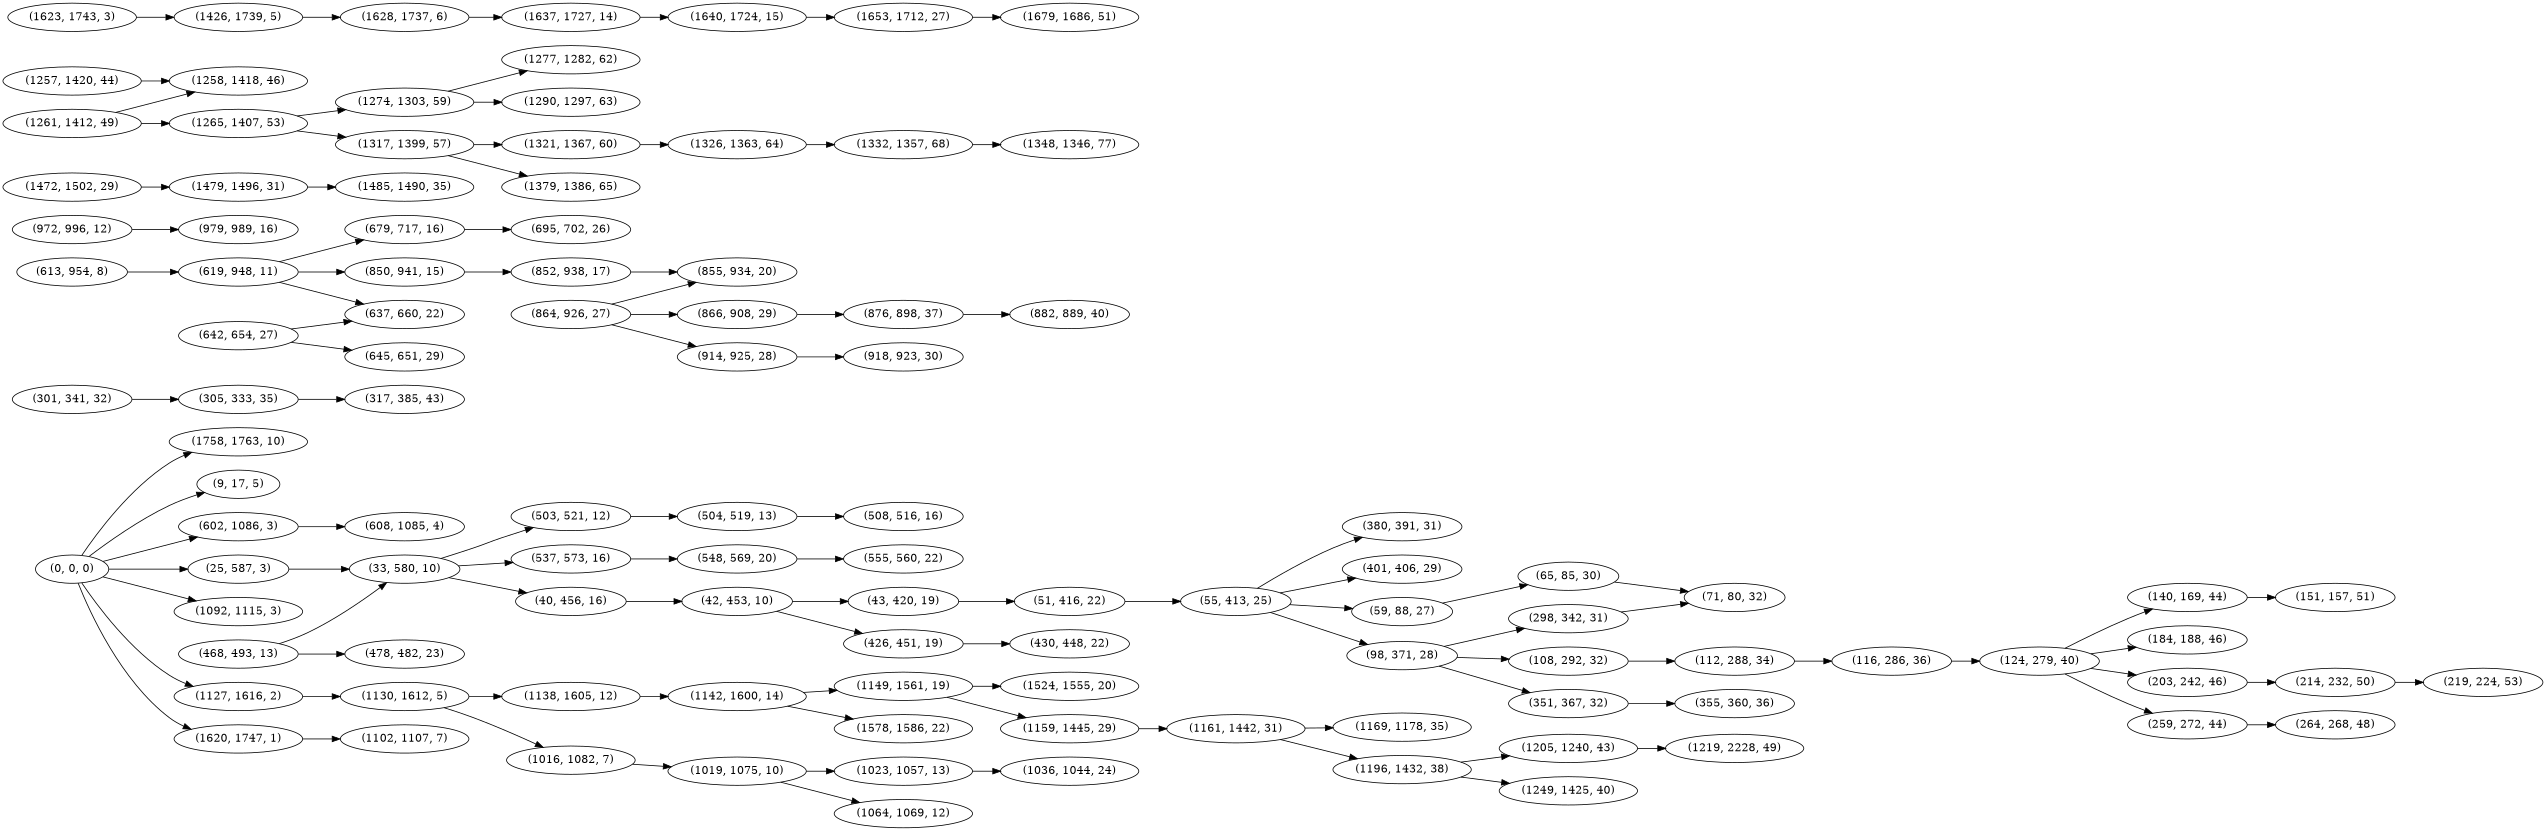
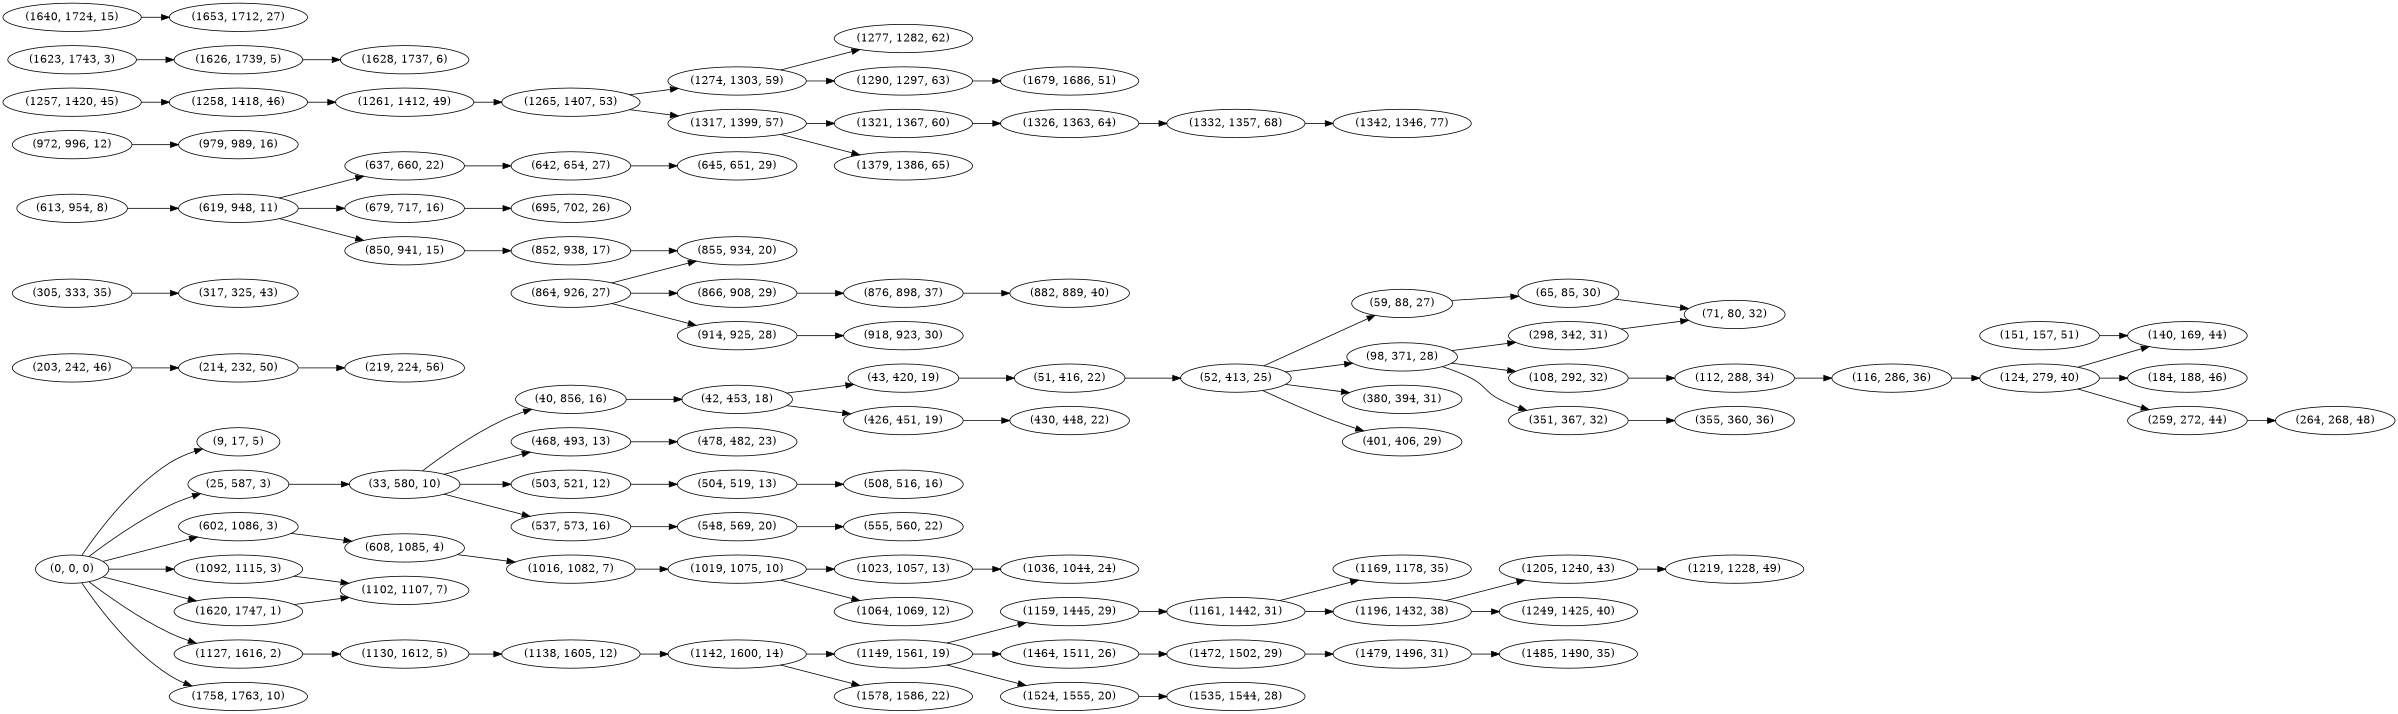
  digraph {
    rankdir=LR
    "(0, 0, 0)"
    "(9, 17, 5)"
    "(25, 587, 3)"
    "(602, 1086, 3)"
    "(1092, 1115, 3)"
    "(1127, 1616, 2)"
    "(1620, 1747, 1)"
    "(1758, 1763, 10)"
    "(33, 580, 10)"
    "(608, 1085, 4)"
    "(1102, 1107, 7)"
    "(1130, 1612, 5)"
-   "(40, 456, 16)"
+   "(40, 456, 16)" [label="(40, 856, 16)"]
    "(468, 493, 13)"
    "(503, 521, 12)"
    "(537, 573, 16)"
-   "(42, 453, 18)" [label="(42, 453, 10)"]
+   "(42, 453, 18)"
    "(478, 482, 23)"
    "(504, 519, 13)"
    "(548, 569, 20)"
    "(43, 420, 19)"
    "(426, 451, 19)"
    "(51, 416, 22)"
    "(430, 448, 22)"
-   "(55, 413, 25)"
+   "(55, 413, 25)" [label="(52, 413, 25)"]
    "(59, 88, 27)"
    "(98, 371, 28)"
-   "(380, 391, 31)"
+   "(380, 391, 31)" [label="(380, 394, 31)"]
    "(401, 406, 29)"
    "(65, 85, 30)"
    "(108, 292, 32)"
    "(298, 342, 31)"
    "(351, 367, 32)"
    "(71, 80, 32)"
    "(112, 288, 34)"
    "(355, 360, 36)"
    "(116, 286, 36)"
    "(124, 279, 40)"
    "(140, 169, 44)"
    "(184, 188, 46)"
    "(203, 242, 46)"
    "(259, 272, 44)"
    "(151, 157, 51)"
    "(214, 232, 50)"
    "(264, 268, 48)"
-   "(219, 224, 53)"
-   "(301, 341, 32)"
+   "(219, 224, 53)" [label="(219, 224, 56)"]
    "(305, 333, 35)"
-   "(317, 325, 43)" [label="(317, 385, 43)"]
+   "(317, 325, 43)"
    "(508, 516, 16)"
    "(555, 560, 22)"
    "(1016, 1082, 7)"
    "(613, 954, 8)"
    "(619, 948, 11)"
    "(1019, 1075, 10)"
    "(637, 660, 22)"
    "(679, 717, 16)"
    "(850, 941, 15)"
    "(642, 654, 27)"
    "(695, 702, 26)"
    "(852, 938, 17)"
    "(645, 651, 29)"
    "(855, 934, 20)"
    "(864, 926, 27)"
    "(866, 908, 29)"
    "(914, 925, 28)"
    "(876, 898, 37)"
    "(918, 923, 30)"
    "(882, 889, 40)"
    "(972, 996, 12)"
    "(979, 989, 16)"
    "(1023, 1057, 13)"
    "(1064, 1069, 12)"
    "(1036, 1044, 24)"
    "(1138, 1605, 12)"
    "(1142, 1600, 14)"
    "(1149, 1561, 19)"
    "(1578, 1586, 22)"
    "(1159, 1445, 29)"
+   "(1464, 1511, 26)"
    "(1524, 1555, 20)"
    "(1161, 1442, 31)"
    "(1472, 1502, 29)"
+   "(1535, 1544, 28)"
    "(1169, 1178, 35)"
    "(1196, 1432, 38)"
    "(1205, 1240, 43)"
    "(1249, 1425, 40)"
-   "(1219, 1228, 49)" [label="(1219, 2228, 49)"]
-   "(1257, 1420, 45)" [label="(1257, 1420, 44)"]
+   "(1219, 1228, 49)"
+   "(1257, 1420, 45)"
    "(1258, 1418, 46)"
    "(1261, 1412, 49)"
    "(1265, 1407, 53)"
    "(1274, 1303, 59)"
    "(1317, 1399, 57)"
    "(1277, 1282, 62)"
    "(1290, 1297, 63)"
    "(1321, 1367, 60)"
    "(1379, 1386, 65)"
    "(1326, 1363, 64)"
    "(1332, 1357, 68)"
-   "(1342, 1346, 77)" [label="(1348, 1346, 77)"]
+   "(1342, 1346, 77)"
    "(1479, 1496, 31)"
    "(1485, 1490, 35)"
    "(1623, 1743, 3)"
-   "(1626, 1739, 5)" [label="(1426, 1739, 5)"]
+   "(1626, 1739, 5)"
    "(1628, 1737, 6)"
-   "(1637, 1727, 14)"
    "(1640, 1724, 15)"
    "(1653, 1712, 27)"
    "(1679, 1686, 51)"
    "(0, 0, 0)" -> "(9, 17, 5)"
    "(0, 0, 0)" -> "(25, 587, 3)"
    "(0, 0, 0)" -> "(602, 1086, 3)"
    "(0, 0, 0)" -> "(1092, 1115, 3)"
    "(0, 0, 0)" -> "(1127, 1616, 2)"
    "(0, 0, 0)" -> "(1620, 1747, 1)"
    "(0, 0, 0)" -> "(1758, 1763, 10)"
    "(25, 587, 3)" -> "(33, 580, 10)"
    "(602, 1086, 3)" -> "(608, 1085, 4)"
+   "(1092, 1115, 3)" -> "(1102, 1107, 7)"
    "(1127, 1616, 2)" -> "(1130, 1612, 5)"
    "(1620, 1747, 1)" -> "(1102, 1107, 7)"
    "(33, 580, 10)" -> "(40, 456, 16)"
-   "(468, 493, 13)" -> "(33, 580, 10)"
+   "(33, 580, 10)" -> "(468, 493, 13)"
    "(33, 580, 10)" -> "(503, 521, 12)"
    "(33, 580, 10)" -> "(537, 573, 16)"
-   "(1130, 1612, 5)" -> "(1016, 1082, 7)"
+   "(608, 1085, 4)" -> "(1016, 1082, 7)"
    "(1130, 1612, 5)" -> "(1138, 1605, 12)"
    "(40, 456, 16)" -> "(42, 453, 18)"
    "(468, 493, 13)" -> "(478, 482, 23)"
    "(503, 521, 12)" -> "(504, 519, 13)"
    "(537, 573, 16)" -> "(548, 569, 20)"
    "(42, 453, 18)" -> "(43, 420, 19)"
    "(42, 453, 18)" -> "(426, 451, 19)"
    "(504, 519, 13)" -> "(508, 516, 16)"
    "(548, 569, 20)" -> "(555, 560, 22)"
    "(43, 420, 19)" -> "(51, 416, 22)"
    "(426, 451, 19)" -> "(430, 448, 22)"
    "(51, 416, 22)" -> "(55, 413, 25)"
    "(55, 413, 25)" -> "(59, 88, 27)"
    "(55, 413, 25)" -> "(98, 371, 28)"
    "(55, 413, 25)" -> "(380, 391, 31)"
    "(55, 413, 25)" -> "(401, 406, 29)"
    "(59, 88, 27)" -> "(65, 85, 30)"
    "(98, 371, 28)" -> "(108, 292, 32)"
    "(98, 371, 28)" -> "(298, 342, 31)"
    "(98, 371, 28)" -> "(351, 367, 32)"
    "(65, 85, 30)" -> "(71, 80, 32)"
    "(108, 292, 32)" -> "(112, 288, 34)"
    "(298, 342, 31)" -> "(71, 80, 32)"
    "(351, 367, 32)" -> "(355, 360, 36)"
    "(112, 288, 34)" -> "(116, 286, 36)"
    "(116, 286, 36)" -> "(124, 279, 40)"
    "(124, 279, 40)" -> "(140, 169, 44)"
    "(124, 279, 40)" -> "(184, 188, 46)"
-   "(124, 279, 40)" -> "(203, 242, 46)"
    "(124, 279, 40)" -> "(259, 272, 44)"
-   "(140, 169, 44)" -> "(151, 157, 51)"
+   "(151, 157, 51)" -> "(140, 169, 44)"
    "(203, 242, 46)" -> "(214, 232, 50)"
    "(259, 272, 44)" -> "(264, 268, 48)"
    "(214, 232, 50)" -> "(219, 224, 53)"
-   "(301, 341, 32)" -> "(305, 333, 35)"
    "(305, 333, 35)" -> "(317, 325, 43)"
    "(1016, 1082, 7)" -> "(1019, 1075, 10)"
    "(613, 954, 8)" -> "(619, 948, 11)"
    "(619, 948, 11)" -> "(637, 660, 22)"
    "(619, 948, 11)" -> "(679, 717, 16)"
    "(619, 948, 11)" -> "(850, 941, 15)"
    "(1019, 1075, 10)" -> "(1023, 1057, 13)"
    "(1019, 1075, 10)" -> "(1064, 1069, 12)"
-   "(642, 654, 27)" -> "(637, 660, 22)"
+   "(637, 660, 22)" -> "(642, 654, 27)"
    "(679, 717, 16)" -> "(695, 702, 26)"
    "(850, 941, 15)" -> "(852, 938, 17)"
    "(642, 654, 27)" -> "(645, 651, 29)"
    "(852, 938, 17)" -> "(855, 934, 20)"
    "(864, 926, 27)" -> "(855, 934, 20)"
    "(864, 926, 27)" -> "(866, 908, 29)"
    "(864, 926, 27)" -> "(914, 925, 28)"
    "(866, 908, 29)" -> "(876, 898, 37)"
    "(914, 925, 28)" -> "(918, 923, 30)"
    "(876, 898, 37)" -> "(882, 889, 40)"
    "(972, 996, 12)" -> "(979, 989, 16)"
    "(1023, 1057, 13)" -> "(1036, 1044, 24)"
    "(1138, 1605, 12)" -> "(1142, 1600, 14)"
    "(1142, 1600, 14)" -> "(1149, 1561, 19)"
    "(1142, 1600, 14)" -> "(1578, 1586, 22)"
    "(1149, 1561, 19)" -> "(1159, 1445, 29)"
+   "(1149, 1561, 19)" -> "(1464, 1511, 26)"
    "(1149, 1561, 19)" -> "(1524, 1555, 20)"
    "(1159, 1445, 29)" -> "(1161, 1442, 31)"
+   "(1464, 1511, 26)" -> "(1472, 1502, 29)"
+   "(1524, 1555, 20)" -> "(1535, 1544, 28)"
    "(1161, 1442, 31)" -> "(1169, 1178, 35)"
    "(1161, 1442, 31)" -> "(1196, 1432, 38)"
    "(1472, 1502, 29)" -> "(1479, 1496, 31)"
    "(1196, 1432, 38)" -> "(1205, 1240, 43)"
    "(1196, 1432, 38)" -> "(1249, 1425, 40)"
    "(1205, 1240, 43)" -> "(1219, 1228, 49)"
    "(1257, 1420, 45)" -> "(1258, 1418, 46)"
-   "(1261, 1412, 49)" -> "(1258, 1418, 46)"
+   "(1258, 1418, 46)" -> "(1261, 1412, 49)"
    "(1261, 1412, 49)" -> "(1265, 1407, 53)"
    "(1265, 1407, 53)" -> "(1274, 1303, 59)"
    "(1265, 1407, 53)" -> "(1317, 1399, 57)"
    "(1274, 1303, 59)" -> "(1277, 1282, 62)"
    "(1274, 1303, 59)" -> "(1290, 1297, 63)"
    "(1317, 1399, 57)" -> "(1321, 1367, 60)"
    "(1317, 1399, 57)" -> "(1379, 1386, 65)"
    "(1321, 1367, 60)" -> "(1326, 1363, 64)"
    "(1326, 1363, 64)" -> "(1332, 1357, 68)"
    "(1332, 1357, 68)" -> "(1342, 1346, 77)"
    "(1479, 1496, 31)" -> "(1485, 1490, 35)"
    "(1623, 1743, 3)" -> "(1626, 1739, 5)"
    "(1626, 1739, 5)" -> "(1628, 1737, 6)"
-   "(1628, 1737, 6)" -> "(1637, 1727, 14)"
-   "(1637, 1727, 14)" -> "(1640, 1724, 15)"
    "(1640, 1724, 15)" -> "(1653, 1712, 27)"
-   "(1653, 1712, 27)" -> "(1679, 1686, 51)"
+   "(1290, 1297, 63)" -> "(1679, 1686, 51)"
  }
